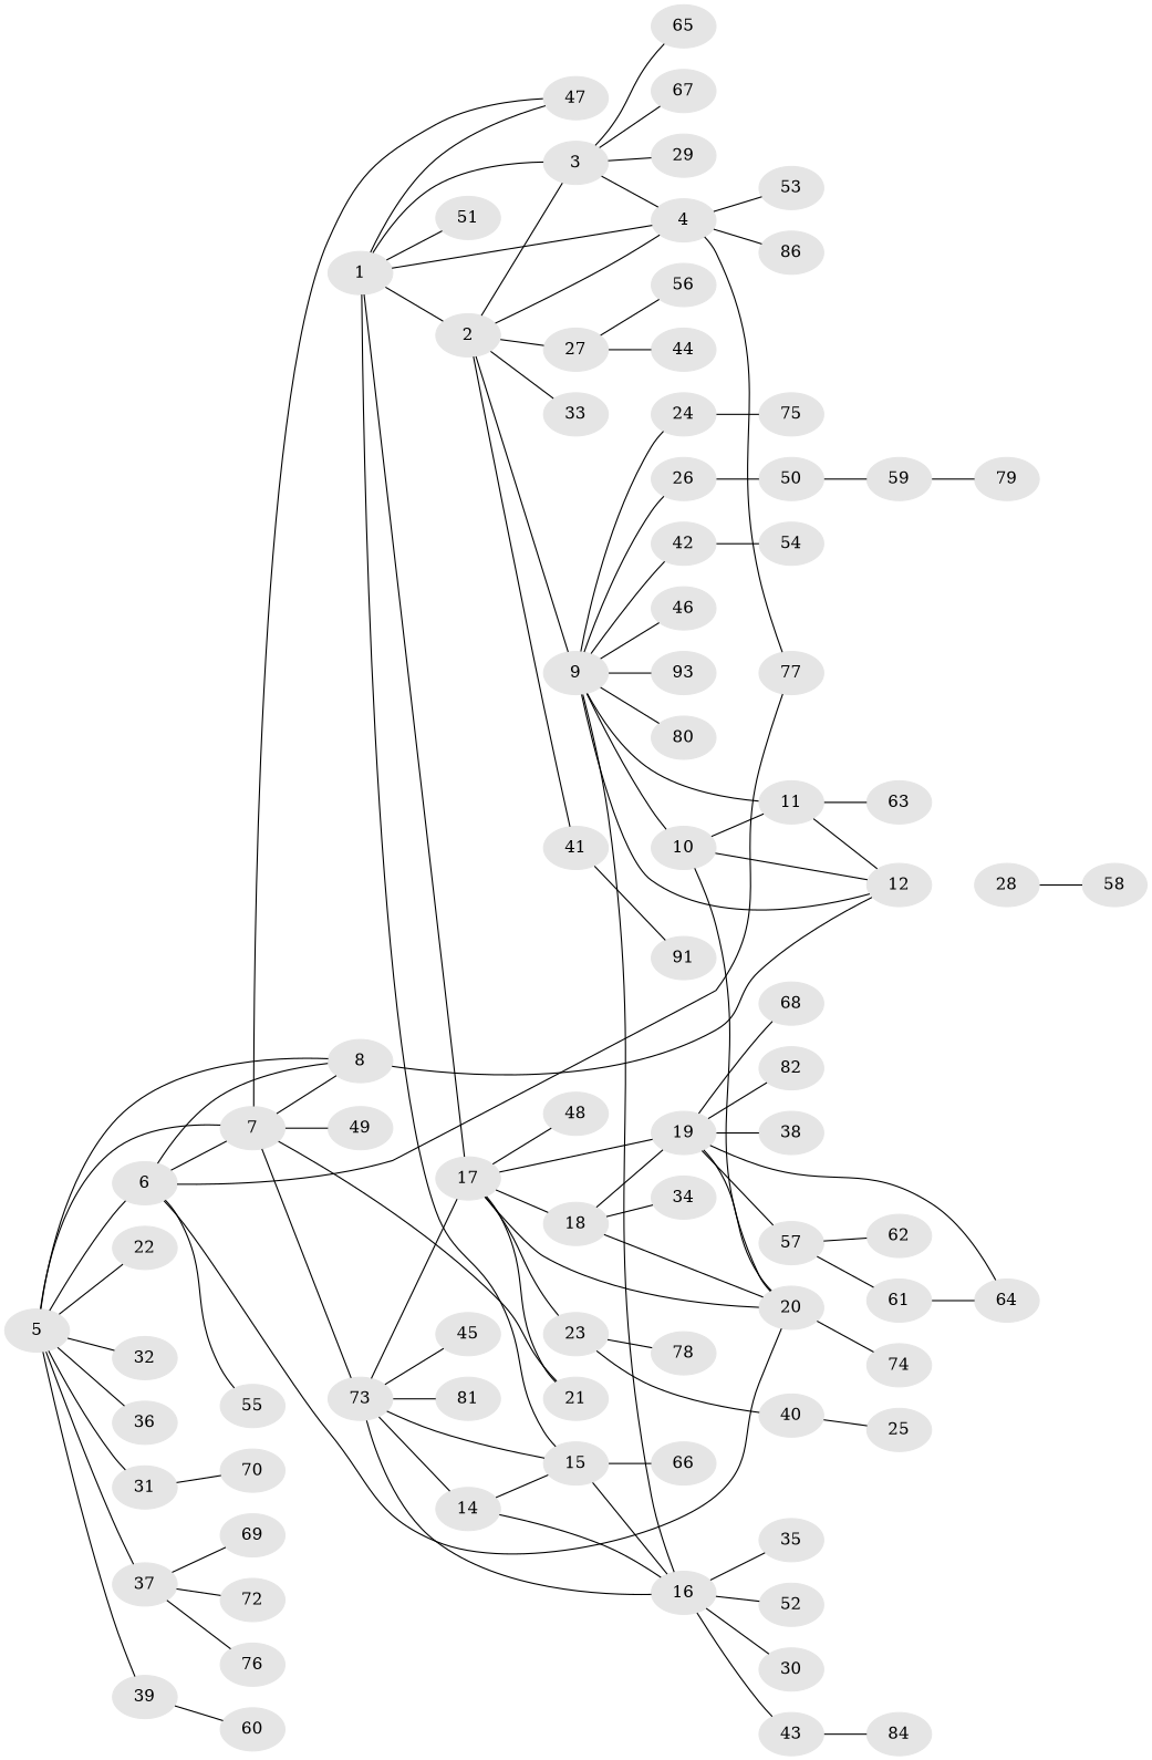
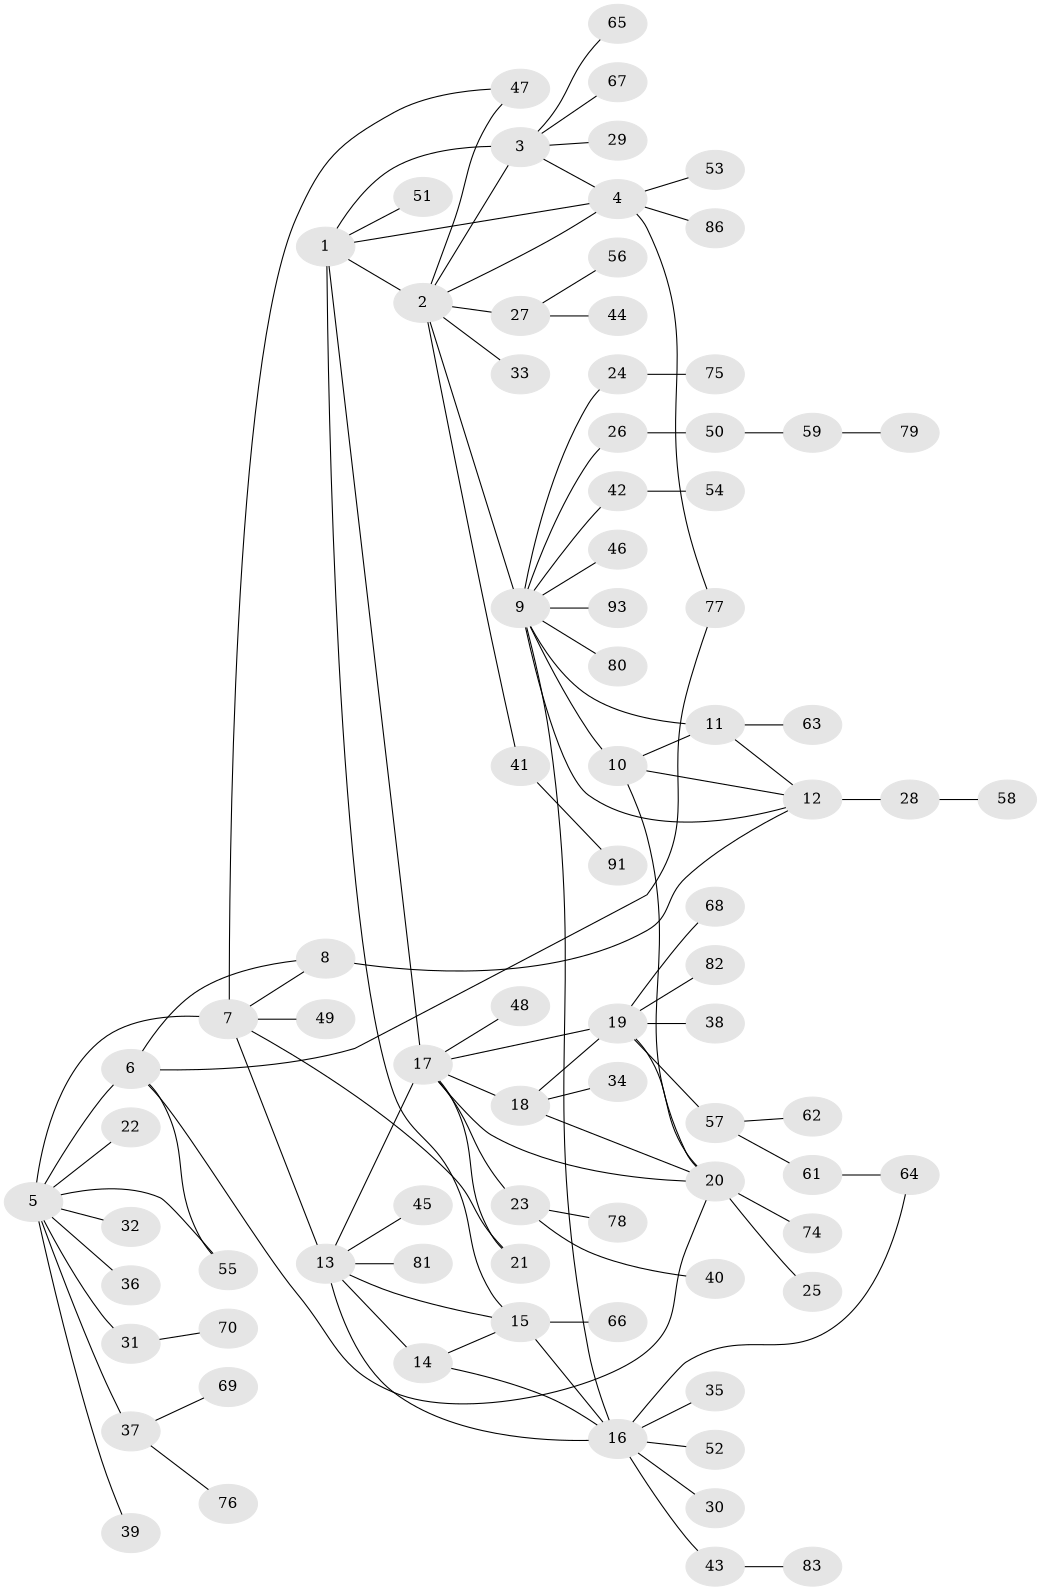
  graph {
    rankdir=LR
    node [color=gray90 style=filled]
    1
    2
    3
    4
    15
    17
    47
    51
    9
    27
    33
    41
    29
    65
    67
    53
    77
    n18 [label=86]
    16
    66
    20
    21
    18
    19
    23
    48
    12
    10
    11
    24
    26
    42
    46
    n34 [label=93]
    80
    44
    56
    n38 [label=91]
    7
    8
-   13 [label=73]
+   13
    49
    5
    6
    22
    31
    32
    36
    37
    39
    55
    70
    69
-   72
    76
-   60
    25
    74
    14
    45
    81
    28
    63
    30
    35
    43
    52
    64
    75
    50
    54
    58
-   83 [label=84]
+   83
    34
    38
    57
    68
    82
    40
    78
    61
    62
    59
    79
    1 -- 2
    1 -- 3
    1 -- 4
    1 -- 15
    1 -- 17
-   1 -- 47
+   2 -- 47
    1 -- 51
    2 -- 3
    2 -- 4
    2 -- 9
    2 -- 27
    2 -- 33
    2 -- 41
    3 -- 4
    3 -- 29
    3 -- 65
    3 -- 67
    4 -- 53
    4 -- 77
    4 -- n18
    15 -- 16
    15 -- 66
    17 -- 20
    17 -- 21
    17 -- 18
    17 -- 19
    17 -- 23
    17 -- 48
    9 -- 16
    9 -- 12
    9 -- 10
    9 -- 11
    9 -- 24
    9 -- 26
    9 -- 42
    9 -- 46
    9 -- n34
    9 -- 80
    27 -- 44
    27 -- 56
    41 -- n38
    16 -- 30
    16 -- 35
    16 -- 43
    16 -- 52
-   19 -- 64
-   40 -- 25
+   16 -- 64
+   20 -- 25
    20 -- 74
    18 -- 20
    18 -- 19
    18 -- 34
    19 -- 20
    19 -- 38
    19 -- 57
    19 -- 68
    19 -- 82
    23 -- 40
    23 -- 78
+   12 -- 28
    10 -- 20
    10 -- 12
    10 -- 11
    11 -- 12
    11 -- 63
    24 -- 75
    26 -- 50
    42 -- 54
    7 -- 47
    7 -- 21
    7 -- 8
    7 -- 13
    7 -- 49
    8 -- 12
    13 -- 15
    13 -- 17
    13 -- 16
    13 -- 14
    13 -- 45
    13 -- 81
    5 -- 7
-   5 -- 8
+   5 -- 55
    5 -- 6
    5 -- 22
    5 -- 31
    5 -- 32
    5 -- 36
    5 -- 37
    5 -- 39
    6 -- 77
    6 -- 20
-   6 -- 7
    6 -- 8
    6 -- 55
    31 -- 70
    37 -- 69
-   37 -- 72
    37 -- 76
-   39 -- 60
    14 -- 15
    14 -- 16
    28 -- 58
    43 -- 83
    50 -- 59
    57 -- 61
    57 -- 62
    61 -- 64
    59 -- 79
  }
